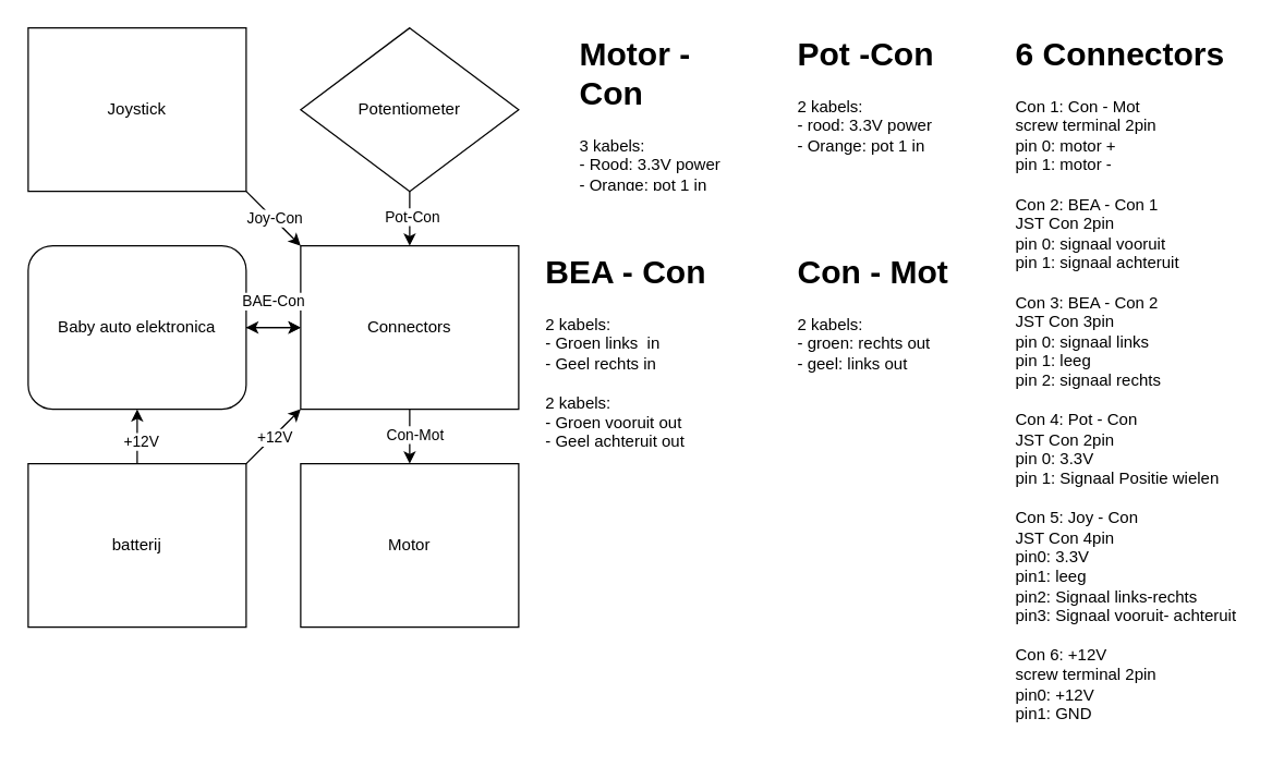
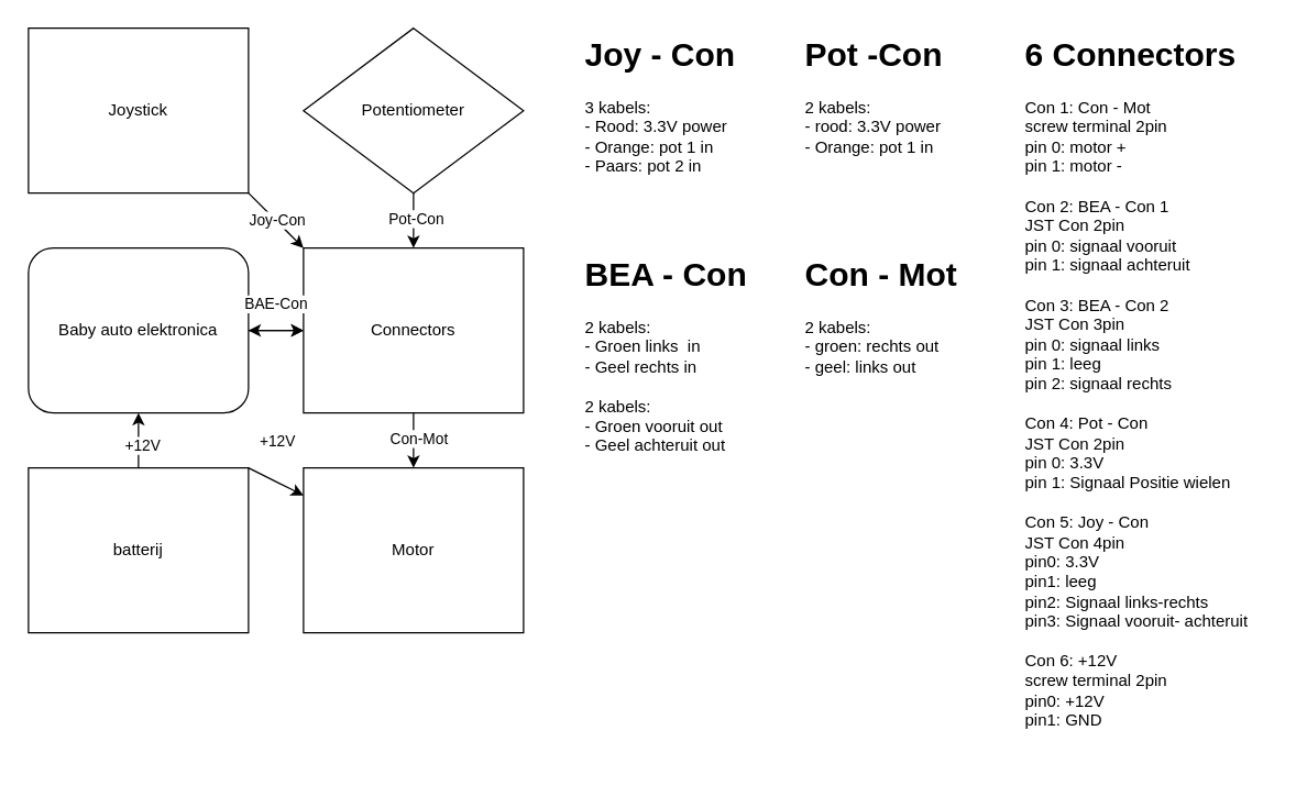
  <mxCell id="0" />
  <mxCell id="1" parent="0" />
  <mxCell id="2" value="Joystick" style="rounded=0;whiteSpace=wrap;html=1;" vertex="1" parent="1"><mxGeometry x="20" y="20" width="160" height="120" as="geometry" /></mxCell>
  <mxCell id="3" value="" style="edgeStyle=orthogonalEdgeStyle;rounded=0;orthogonalLoop=1;jettySize=auto;html=1;" edge="1" parent="1" source="4" target="6"><mxGeometry relative="1" as="geometry" /></mxCell>
  <mxCell id="4" value="Baby auto elektronica" style="whiteSpace=wrap;html=1;rounded=1;" vertex="1" parent="1"><mxGeometry x="20" y="180" width="160" height="120" as="geometry" /></mxCell>
  <mxCell id="5" value="Potentiometer" style="rhombus;whiteSpace=wrap;html=1;" vertex="1" parent="1"><mxGeometry x="220" y="20" width="160" height="120" as="geometry" /></mxCell>
  <mxCell id="6" value="Connectors" style="rounded=0;whiteSpace=wrap;html=1;" vertex="1" parent="1"><mxGeometry x="220" y="180" width="160" height="120" as="geometry" /></mxCell>
  <mxCell id="7" value="" style="endArrow=classic;startArrow=classic;html=1;rounded=0;exitX=1;exitY=0.5;exitDx=0;exitDy=0;entryX=0;entryY=0.5;entryDx=0;entryDy=0;" edge="1" parent="1" source="4" target="6"><mxGeometry width="50" height="50" relative="1" as="geometry"><mxPoint x="330" y="260" as="sourcePoint" /><mxPoint x="380" y="210" as="targetPoint" /></mxGeometry></mxCell>
  <mxCell id="8" value="BAE-Con" style="edgeLabel;html=1;align=center;verticalAlign=middle;resizable=0;points=[];" vertex="1" connectable="0" parent="7"><mxGeometry x="-0.06" y="1" relative="1" as="geometry"><mxPoint y="-19" as="offset" /></mxGeometry></mxCell>
  <mxCell id="9" value="" style="endArrow=classic;html=1;rounded=0;exitX=0.5;exitY=1;exitDx=0;exitDy=0;entryX=0.5;entryY=0;entryDx=0;entryDy=0;" edge="1" parent="1" source="5" target="6"><mxGeometry width="50" height="50" relative="1" as="geometry"><mxPoint x="330" y="260" as="sourcePoint" /><mxPoint x="380" y="210" as="targetPoint" /></mxGeometry></mxCell>
  <mxCell id="10" value="Pot-Con" style="edgeLabel;html=1;align=center;verticalAlign=middle;resizable=0;points=[];" vertex="1" connectable="0" parent="9"><mxGeometry x="-0.11" y="1" relative="1" as="geometry"><mxPoint as="offset" /></mxGeometry></mxCell>
  <mxCell id="11" value="" style="endArrow=classic;html=1;rounded=0;exitX=1;exitY=1;exitDx=0;exitDy=0;entryX=0;entryY=0;entryDx=0;entryDy=0;" edge="1" parent="1" source="2" target="6"><mxGeometry width="50" height="50" relative="1" as="geometry"><mxPoint x="330" y="260" as="sourcePoint" /><mxPoint x="380" y="210" as="targetPoint" /></mxGeometry></mxCell>
  <mxCell id="12" value="Joy-Con" style="edgeLabel;html=1;align=center;verticalAlign=middle;resizable=0;points=[];" vertex="1" connectable="0" parent="11"><mxGeometry x="-0.485" y="4" relative="1" as="geometry"><mxPoint x="7" y="12" as="offset" /></mxGeometry></mxCell>
- <mxCell id="13" value="&lt;h1&gt;Motor - Con&lt;/h1&gt;&lt;div style=&quot;border-color: var(--border-color);&quot;&gt;3 kabels:&lt;/div&gt;&lt;div style=&quot;border-color: var(--border-color);&quot;&gt;- Rood: 3.3V power&lt;/div&gt;&lt;div style=&quot;border-color: var(--border-color);&quot;&gt;- Orange: pot 1 in&lt;/div&gt;&lt;div style=&quot;border-color: var(--border-color);&quot;&gt;- Paars: pot 2 in&lt;/div&gt;" style="text;html=1;strokeColor=none;fillColor=none;spacing=5;spacingTop=-20;whiteSpace=wrap;overflow=hidden;rounded=0;" vertex="1" parent="1"><mxGeometry x="420" y="20" width="120" height="120" as="geometry" /></mxCell>
+ <mxCell id="13" value="&lt;h1&gt;Joy - Con&lt;/h1&gt;&lt;div style=&quot;border-color: var(--border-color);&quot;&gt;3 kabels:&lt;/div&gt;&lt;div style=&quot;border-color: var(--border-color);&quot;&gt;- Rood: 3.3V power&lt;/div&gt;&lt;div style=&quot;border-color: var(--border-color);&quot;&gt;- Orange: pot 1 in&lt;/div&gt;&lt;div style=&quot;border-color: var(--border-color);&quot;&gt;- Paars: pot 2 in&lt;/div&gt;" style="text;html=1;strokeColor=none;fillColor=none;spacing=5;spacingTop=-20;whiteSpace=wrap;overflow=hidden;rounded=0;" vertex="1" parent="1"><mxGeometry x="420" y="20" width="120" height="120" as="geometry" /></mxCell>
  <mxCell id="14" value="&lt;h1&gt;&lt;span style=&quot;background-color: initial;&quot;&gt;Pot -Con&lt;/span&gt;&lt;/h1&gt;&lt;div&gt;2 kabels:&lt;/div&gt;&lt;div&gt;- rood: 3.3V power&lt;/div&gt;&lt;div&gt;- Orange: pot 1 in&lt;/div&gt;" style="text;html=1;strokeColor=none;fillColor=none;spacing=5;spacingTop=-20;whiteSpace=wrap;overflow=hidden;rounded=0;" vertex="1" parent="1"><mxGeometry x="580" y="20" width="120" height="120" as="geometry" /></mxCell>
- <mxCell id="15" value="&lt;h1&gt;BEA - Con&lt;/h1&gt;&lt;div style=&quot;border-color: var(--border-color);&quot;&gt;2 kabels:&lt;/div&gt;&lt;div style=&quot;border-color: var(--border-color);&quot;&gt;- Groen links&amp;nbsp; in&lt;/div&gt;&lt;div style=&quot;border-color: var(--border-color);&quot;&gt;- Geel rechts in&lt;/div&gt;&lt;div style=&quot;border-color: var(--border-color);&quot;&gt;&lt;br&gt;&lt;/div&gt;&lt;div style=&quot;border-color: var(--border-color);&quot;&gt;&lt;div style=&quot;border-color: var(--border-color);&quot;&gt;2 kabels:&lt;/div&gt;&lt;div style=&quot;border-color: var(--border-color);&quot;&gt;- Groen vooruit out&lt;/div&gt;&lt;div style=&quot;border-color: var(--border-color);&quot;&gt;- Geel achteruit out&lt;/div&gt;&lt;div style=&quot;border-color: var(--border-color);&quot;&gt;&lt;br&gt;&lt;/div&gt;&lt;div style=&quot;border-color: var(--border-color);&quot;&gt;&lt;br&gt;&lt;/div&gt;&lt;/div&gt;&lt;div style=&quot;border-color: var(--border-color);&quot;&gt;&lt;br&gt;&lt;/div&gt;" style="text;html=1;strokeColor=none;fillColor=none;spacing=5;spacingTop=-20;whiteSpace=wrap;overflow=hidden;rounded=0;" vertex="1" parent="1"><mxGeometry x="395" y="180" width="130" height="160" as="geometry" /></mxCell>
+ <mxCell id="15" value="&lt;h1&gt;BEA - Con&lt;/h1&gt;&lt;div style=&quot;border-color: var(--border-color);&quot;&gt;2 kabels:&lt;/div&gt;&lt;div style=&quot;border-color: var(--border-color);&quot;&gt;- Groen links&amp;nbsp; in&lt;/div&gt;&lt;div style=&quot;border-color: var(--border-color);&quot;&gt;- Geel rechts in&lt;/div&gt;&lt;div style=&quot;border-color: var(--border-color);&quot;&gt;&lt;br&gt;&lt;/div&gt;&lt;div style=&quot;border-color: var(--border-color);&quot;&gt;&lt;div style=&quot;border-color: var(--border-color);&quot;&gt;2 kabels:&lt;/div&gt;&lt;div style=&quot;border-color: var(--border-color);&quot;&gt;- Groen vooruit out&lt;/div&gt;&lt;div style=&quot;border-color: var(--border-color);&quot;&gt;- Geel achteruit out&lt;/div&gt;&lt;div style=&quot;border-color: var(--border-color);&quot;&gt;&lt;br&gt;&lt;/div&gt;&lt;div style=&quot;border-color: var(--border-color);&quot;&gt;&lt;br&gt;&lt;/div&gt;&lt;/div&gt;&lt;div style=&quot;border-color: var(--border-color);&quot;&gt;&lt;br&gt;&lt;/div&gt;" style="text;html=1;strokeColor=none;fillColor=none;spacing=5;spacingTop=-20;whiteSpace=wrap;overflow=hidden;rounded=0;" vertex="1" parent="1"><mxGeometry x="420" y="180" width="130" height="160" as="geometry" /></mxCell>
  <mxCell id="16" value="Motor" style="rounded=0;whiteSpace=wrap;html=1;" vertex="1" parent="1"><mxGeometry x="220" y="340" width="160" height="120" as="geometry" /></mxCell>
  <mxCell id="17" value="batterij" style="rounded=0;whiteSpace=wrap;html=1;" vertex="1" parent="1"><mxGeometry x="20" y="340" width="160" height="120" as="geometry" /></mxCell>
  <mxCell id="18" value="" style="endArrow=classic;html=1;rounded=0;exitX=0.5;exitY=0;exitDx=0;exitDy=0;entryX=0.5;entryY=1;entryDx=0;entryDy=0;" edge="1" parent="1" source="17" target="4"><mxGeometry width="50" height="50" relative="1" as="geometry"><mxPoint x="330" y="260" as="sourcePoint" /><mxPoint x="380" y="210" as="targetPoint" /></mxGeometry></mxCell>
  <mxCell id="19" value="+12V" style="edgeLabel;html=1;align=center;verticalAlign=middle;resizable=0;points=[];" vertex="1" connectable="0" parent="18"><mxGeometry x="-0.14" y="-2" relative="1" as="geometry"><mxPoint as="offset" /></mxGeometry></mxCell>
- <mxCell id="20" value="" style="endArrow=classic;html=1;rounded=0;exitX=1;exitY=0;exitDx=0;exitDy=0;entryX=0;entryY=1;entryDx=0;entryDy=0;" edge="1" parent="1" source="17" target="6"><mxGeometry width="50" height="50" relative="1" as="geometry"><mxPoint x="110" y="350" as="sourcePoint" /><mxPoint x="110" y="310" as="targetPoint" /></mxGeometry></mxCell>
+ <mxCell id="20" value="" style="endArrow=classic;html=1;rounded=0;exitX=1;exitY=0;exitDx=0;exitDy=0;" edge="1" parent="1" source="17" target="16"><mxGeometry width="50" height="50" relative="1" as="geometry"><mxPoint x="110" y="350" as="sourcePoint" /><mxPoint x="110" y="310" as="targetPoint" /></mxGeometry></mxCell>
  <mxCell id="21" value="+12V" style="edgeLabel;html=1;align=center;verticalAlign=middle;resizable=0;points=[];" vertex="1" connectable="0" parent="1"><mxGeometry x="200" y="320" as="geometry" /></mxCell>
  <mxCell id="22" value="" style="endArrow=classic;html=1;rounded=0;exitX=0.5;exitY=1;exitDx=0;exitDy=0;entryX=0.5;entryY=0;entryDx=0;entryDy=0;" edge="1" parent="1" source="6" target="16"><mxGeometry width="50" height="50" relative="1" as="geometry"><mxPoint x="330" y="260" as="sourcePoint" /><mxPoint x="380" y="210" as="targetPoint" /></mxGeometry></mxCell>
  <mxCell id="23" value="Con-Mot" style="edgeLabel;html=1;align=center;verticalAlign=middle;resizable=0;points=[];" vertex="1" connectable="0" parent="22"><mxGeometry x="-0.11" y="3" relative="1" as="geometry"><mxPoint as="offset" /></mxGeometry></mxCell>
  <mxCell id="24" value="&lt;h1&gt;Con - Mot&lt;/h1&gt;&lt;div&gt;2 kabels:&lt;/div&gt;&lt;div&gt;- groen: rechts out&lt;/div&gt;&lt;div&gt;- geel: links out&lt;/div&gt;" style="text;html=1;strokeColor=none;fillColor=none;spacing=5;spacingTop=-20;whiteSpace=wrap;overflow=hidden;rounded=0;" vertex="1" parent="1"><mxGeometry x="580" y="180" width="120" height="120" as="geometry" /></mxCell>
  <mxCell id="25" value="&lt;h1&gt;6 Connectors&lt;/h1&gt;&lt;div&gt;Con 1: Con - Mot&amp;nbsp;&lt;/div&gt;&lt;div&gt;screw terminal 2pin&lt;/div&gt;&lt;div&gt;pin 0: motor +&lt;/div&gt;&lt;div&gt;pin 1: motor -&lt;/div&gt;&lt;div&gt;&lt;br&gt;&lt;/div&gt;&lt;div&gt;Con 2: BEA - Con 1&lt;/div&gt;&lt;div&gt;JST Con 2pin&lt;/div&gt;&lt;div&gt;pin 0: signaal vooruit&lt;/div&gt;&lt;div&gt;pin 1: signaal achteruit&lt;/div&gt;&lt;div&gt;&lt;br&gt;&lt;/div&gt;&lt;div&gt;&lt;div style=&quot;border-color: var(--border-color);&quot;&gt;Con 3: BEA - Con 2&lt;/div&gt;&lt;div style=&quot;border-color: var(--border-color);&quot;&gt;JST Con 3pin&lt;/div&gt;&lt;div style=&quot;border-color: var(--border-color);&quot;&gt;pin 0: signaal links&lt;/div&gt;&lt;div style=&quot;border-color: var(--border-color);&quot;&gt;pin 1: leeg&lt;/div&gt;&lt;/div&gt;&lt;div style=&quot;border-color: var(--border-color);&quot;&gt;pin 2: signaal rechts&lt;/div&gt;&lt;div style=&quot;border-color: var(--border-color);&quot;&gt;&lt;br&gt;&lt;/div&gt;&lt;div style=&quot;border-color: var(--border-color);&quot;&gt;&lt;div style=&quot;border-color: var(--border-color);&quot;&gt;Con 4: Pot - Con&lt;/div&gt;&lt;div style=&quot;border-color: var(--border-color);&quot;&gt;JST Con 2pin&lt;/div&gt;&lt;div style=&quot;border-color: var(--border-color);&quot;&gt;pin 0: 3.3V&lt;/div&gt;&lt;div style=&quot;border-color: var(--border-color);&quot;&gt;pin 1: Signaal Positie wielen&lt;/div&gt;&lt;div style=&quot;border-color: var(--border-color);&quot;&gt;&lt;br&gt;&lt;/div&gt;&lt;div style=&quot;border-color: var(--border-color);&quot;&gt;Con 5: Joy - Con&lt;/div&gt;&lt;div style=&quot;border-color: var(--border-color);&quot;&gt;JST Con 4pin&lt;/div&gt;&lt;div style=&quot;border-color: var(--border-color);&quot;&gt;pin0: 3.3V&lt;/div&gt;&lt;div style=&quot;border-color: var(--border-color);&quot;&gt;pin1: leeg&lt;/div&gt;&lt;div style=&quot;border-color: var(--border-color);&quot;&gt;pin2: Signaal links-rechts&lt;/div&gt;&lt;div style=&quot;border-color: var(--border-color);&quot;&gt;pin3: Signaal vooruit- achteruit&lt;/div&gt;&lt;/div&gt;&lt;div&gt;&lt;br&gt;&lt;/div&gt;&lt;div&gt;&lt;div style=&quot;border-color: var(--border-color);&quot;&gt;Con 6: +12V&lt;/div&gt;&lt;div style=&quot;border-color: var(--border-color);&quot;&gt;screw terminal 2pin&lt;/div&gt;&lt;div style=&quot;border-color: var(--border-color);&quot;&gt;pin0: +12V&lt;/div&gt;&lt;div style=&quot;border-color: var(--border-color);&quot;&gt;pin1: GND&lt;/div&gt;&lt;/div&gt;" style="text;html=1;strokeColor=none;fillColor=none;spacing=5;spacingTop=-20;whiteSpace=wrap;overflow=hidden;rounded=0;" vertex="1" parent="1"><mxGeometry x="740" y="20" width="180" height="530" as="geometry" /></mxCell>
